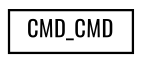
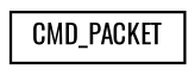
  digraph {
    rankdir=LR
    fontname=Oswald
-   n1 [color=black fillcolor=white fontname=Oswald fontsize=10 height=0.2 label=CMD_CMD shape=record style=filled width=0.4]
+   n1 [color=black fillcolor=white fontname=Oswald fontsize=10 height=0.2 label=CMD_PACKET shape=record style=filled width=0.4]
  }
